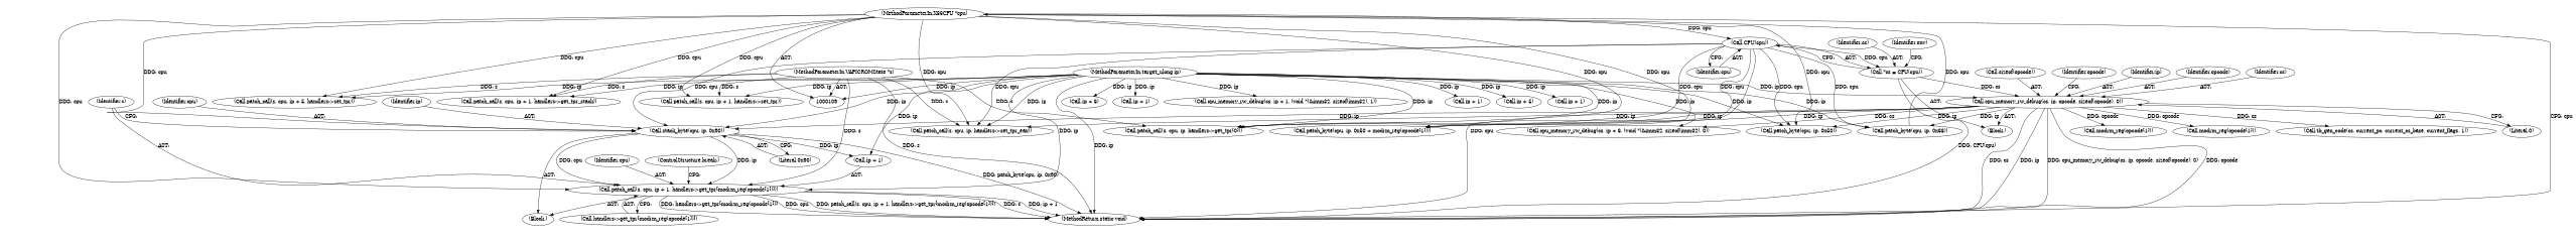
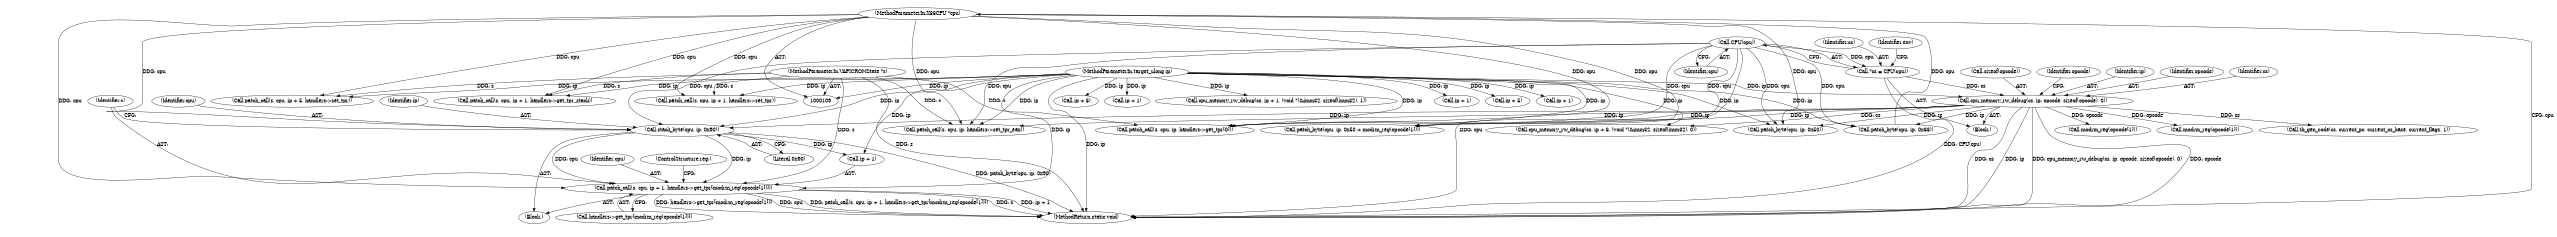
  digraph {
    n1 [label="(Call,patch_call(s, cpu, ip + 1, handlers->get_tpr[modrm_reg(opcode[1])]))"]
    n2 [label="(Block,)"]
    n3 [label="(Call,handlers->get_tpr[modrm_reg(opcode[1])])"]
    n4 [label="(MethodReturn,static void)"]
    n5 [label="(MethodParameterIn,VAPICROMState *s)"]
    n6 [label="(Call,patch_call(s, cpu, ip + 5, handlers->set_tpr))"]
    n7 [label="(Call,patch_call(s, cpu, ip + 1, handlers->get_tpr_stack))"]
    n8 [label="(Call,patch_call(s, cpu, ip, handlers->get_tpr[0]))"]
    n9 [label="(Call,patch_call(s, cpu, ip, handlers->set_tpr_eax))"]
    n10 [label="(Call,patch_call(s, cpu, ip + 1, handlers->set_tpr))"]
    1000109
    n12 [label="(Call,stack_byte(cpu, ip, 0x90))"]
    n13 [label="(Literal,0x90)"]
    n14 [label="(Call,ip + 1)"]
    n15 [label="(Call,CPU(cpu))"]
    n16 [label="(Call,*cs = CPU(cpu))"]
    n17 [label="(Call,patch_byte(cpu, ip, 0x50))"]
    n18 [label="(Identifier,cpu)"]
    n19 [label="(Call,patch_byte(cpu, ip, 0x50 + modrm_reg(opcode[1])))"]
    n20 [label="(Call,patch_byte(cpu, ip, 0x68))"]
    n21 [label="(Call,cpu_memory_rw_debug(cs, ip, opcode, sizeof(opcode), 0))"]
    n22 [label="(Block,)"]
    n23 [label="(MethodParameterIn,X86CPU *cpu)"]
    n24 [label="(Call,modrm_reg(opcode[1]))"]
    n25 [label="(Call,modrm_reg(opcode[1]))"]
    n26 [label="(Call,tb_gen_code(cs, current_pc, current_cs_base, current_flags, 1))"]
-   n27 [label="(Literal,0)"]
    n28 [label="(Call,cpu_memory_rw_debug(cs, ip + 6, (void *)&imm32, sizeof(imm32), 0))"]
    n29 [label="(MethodParameterIn,target_ulong ip)"]
    n30 [label="(Call,ip + 1)"]
    n31 [label="(Call,cpu_memory_rw_debug(cs, ip + 1, (void *)&imm32, sizeof(imm32), 1))"]
    n32 [label="(Call,ip + 1)"]
    n33 [label="(Call,ip + 5)"]
    n34 [label="(Call,ip + 1)"]
    n35 [label="(Call,ip + 6)"]
    n36 [label="(Identifier,cpu)"]
-   n37 [label="(ControlStructure,break;)"]
+   n37 [label="(ControlStructure,reg;)"]
    n38 [label="(Identifier,opcode)"]
    n39 [label="(Identifier,cs)"]
    n40 [label="(Identifier,s)"]
    n41 [label="(Identifier,cpu)"]
    n42 [label="(Identifier,cs)"]
    n43 [label="(Identifier,ip)"]
    n44 [label="(Identifier,env)"]
    n45 [label="(Call,sizeof(opcode))"]
    n46 [label="(Identifier,opcode)"]
    n47 [label="(Identifier,ip)"]
    n1 -> n2 [label="AST: "]
    n1 -> n3 [label="CFG: "]
    n1 -> n4 [label="DDG: handlers->get_tpr[modrm_reg(opcode[1])]"]
    n1 -> n4 [label="DDG: cpu"]
    n1 -> n4 [label="DDG: patch_call(s, cpu, ip + 1, handlers->get_tpr[modrm_reg(opcode[1])])"]
    n1 -> n4 [label="DDG: s"]
    n1 -> n4 [label="DDG: ip + 1"]
    n3 -> n1 [label="AST: "]
    n5 -> n1 [label="DDG: s"]
    n5 -> n4 [label="DDG: s"]
    n5 -> n6 [label="DDG: s"]
    n5 -> n7 [label="DDG: s"]
    n5 -> n8 [label="DDG: s"]
    n5 -> n9 [label="DDG: s"]
    n5 -> n10 [label="DDG: s"]
    n5 -> 1000109 [label="AST: "]
    n12 -> n1 [label="DDG: cpu"]
    n12 -> n1 [label="DDG: ip"]
    n12 -> n2 [label="AST: "]
    n12 -> n4 [label="DDG: patch_byte(cpu, ip, 0x90)"]
    n12 -> n13 [label="CFG: "]
    n12 -> n14 [label="DDG: ip"]
    n13 -> n12 [label="AST: "]
    n14 -> n1 [label="AST: "]
    n15 -> n4 [label="DDG: cpu"]
    n15 -> n8 [label="DDG: cpu"]
    n15 -> n9 [label="DDG: cpu"]
    n15 -> n12 [label="DDG: cpu"]
    n15 -> n16 [label="AST: "]
    n15 -> n16 [label="DDG: cpu"]
    n15 -> n17 [label="DDG: cpu"]
    n15 -> n18 [label="CFG: "]
    n15 -> n19 [label="DDG: cpu"]
    n15 -> n20 [label="DDG: cpu"]
    n16 -> n4 [label="DDG: CPU(cpu)"]
    n16 -> n15 [label="CFG: "]
    n16 -> n21 [label="DDG: cs"]
    n16 -> n22 [label="AST: "]
    n18 -> n15 [label="AST: "]
    n20 -> n23 [label="DDG: cpu"]
    n21 -> n4 [label="DDG: cs"]
    n21 -> n4 [label="DDG: ip"]
    n21 -> n4 [label="DDG: cpu_memory_rw_debug(cs, ip, opcode, sizeof(opcode), 0)"]
    n21 -> n4 [label="DDG: opcode"]
    n21 -> n8 [label="DDG: ip"]
    n21 -> n9 [label="DDG: ip"]
    n21 -> n12 [label="DDG: ip"]
    n21 -> n17 [label="DDG: ip"]
    n21 -> n19 [label="DDG: ip"]
    n21 -> n20 [label="DDG: ip"]
    n21 -> n22 [label="AST: "]
    n21 -> n24 [label="DDG: opcode"]
    n21 -> n25 [label="DDG: opcode"]
    n21 -> n26 [label="DDG: cs"]
-   n21 -> n27 [label="CFG: "]
    n21 -> n28 [label="DDG: cs"]
    n23 -> n1 [label="DDG: cpu"]
    n23 -> n4 [label="CFG: cpu"]
    n23 -> n6 [label="DDG: cpu"]
    n23 -> n7 [label="DDG: cpu"]
    n23 -> n8 [label="DDG: cpu"]
    n23 -> n9 [label="DDG: cpu"]
    n23 -> n10 [label="DDG: cpu"]
    n23 -> 1000109 [label="AST: "]
    n23 -> n12 [label="DDG: cpu"]
-   n23 -> n15 [label="DDG: cpu"]
    n23 -> n17 [label="DDG: cpu"]
    n23 -> n19 [label="DDG: cpu"]
-   n27 -> n21 [label="AST: "]
    n29 -> n1 [label="DDG: ip"]
    n29 -> n4 [label="DDG: ip"]
    n29 -> n6 [label="DDG: ip"]
    n29 -> n7 [label="DDG: ip"]
    n29 -> n8 [label="DDG: ip"]
    n29 -> n9 [label="DDG: ip"]
    n29 -> n10 [label="DDG: ip"]
    n29 -> 1000109 [label="DDG: ip"]
    n29 -> n12 [label="DDG: ip"]
    n29 -> n14 [label="DDG: ip"]
    n29 -> n17 [label="DDG: ip"]
    n29 -> n19 [label="DDG: ip"]
    n29 -> n20 [label="DDG: ip"]
    n29 -> n21 [label="DDG: ip"]
    n29 -> n28 [label="DDG: ip"]
    n29 -> n30 [label="DDG: ip"]
    n29 -> n31 [label="DDG: ip"]
    n29 -> n32 [label="DDG: ip"]
    n29 -> n33 [label="DDG: ip"]
    n29 -> n34 [label="DDG: ip"]
    n29 -> n35 [label="DDG: ip"]
    n36 -> n1 [label="AST: "]
    n37 -> n1 [label="CFG: "]
    n38 -> n21 [label="AST: "]
    n39 -> n16 [label="AST: "]
    n40 -> n1 [label="AST: "]
    n40 -> n12 [label="CFG: "]
    n41 -> n12 [label="AST: "]
    n42 -> n21 [label="AST: "]
    n43 -> n12 [label="AST: "]
    n44 -> n16 [label="CFG: "]
    n45 -> n21 [label="AST: "]
    n46 -> n21 [label="CFG: "]
    n47 -> n21 [label="AST: "]
  }
